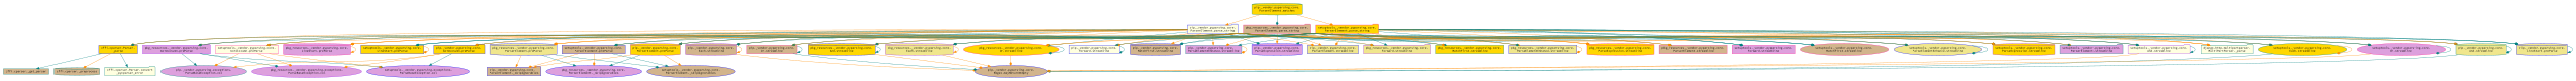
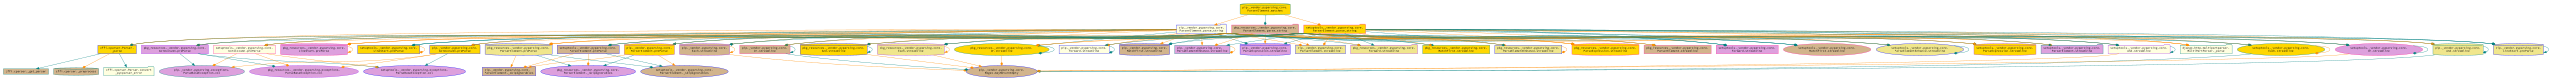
  digraph {
    fontname="Source Code Pro"
    rankdir=TB
    node [color=blue fillcolor=gold fontname="Source Code Pro" fontsize=10 shape=cylinder style=filled]
    edge [arrowhead=diamond color=darkorange fontname="Source Code Pro" fontsize=10 labelfontname=Helvetica labelfontsize=10 style=solid]
    n1 [color=teal fontcolor=black height=0.2 label="pip._vendor.pyparsing.core.\lParserElement.matches" width=0.4]
    n2 [fillcolor=lightyellow height=0.2 label="pip._vendor.pyparsing.core.\lParserElement.parse_string" shape=folder width=0.4]
    n3 [color=deeppink fillcolor=tan height=0.2 label="pkg_resources._vendor.pyparsing.core.\lParserElement.parse_string" shape=folder width=0.4]
    n4 [color=deeppink height=0.2 label="setuptools._vendor.pyparsing.core.\lParserElement.parse_string" shape=folder width=0.4]
    n5 [height=0.2 label="cffi.cparser.Parser.\l_parse" shape=box width=0.4]
    n6 [color=teal fillcolor=lightyellow height=0.2 label="django.http.multipartparser.\lMultiPartParser._parse" shape=folder width=0.4]
    n7 [height=0.2 label="pip._vendor.pyparsing.core.\lGoToColumn.preParse" shape=folder width=0.4]
    n8 [fillcolor=khaki height=0.2 label="pip._vendor.pyparsing.core.\lLineStart.preParse" width=0.4]
    n9 [color=purple height=0.2 label="pip._vendor.pyparsing.core.\lParserElement.preParse" width=0.4]
    n10 [color=purple fillcolor=plum height=0.2 label="pkg_resources._vendor.pyparsing.core.\lGoToColumn.preParse" shape=folder width=0.4]
    n11 [color=deeppink fillcolor=plum height=0.2 label="pkg_resources._vendor.pyparsing.core.\lLineStart.preParse" width=0.4]
    n12 [fillcolor=khaki height=0.2 label="pkg_resources._vendor.pyparsing.core.\lParserElement.preParse" width=0.4]
    n13 [color=deeppink fillcolor=lightyellow height=0.2 label="setuptools._vendor.pyparsing.core.\lGoToColumn.preParse" shape=box width=0.4]
    n14 [height=0.2 label="setuptools._vendor.pyparsing.core.\lLineStart.preParse" shape=box width=0.4]
    n15 [fillcolor=tan height=0.2 label="setuptools._vendor.pyparsing.core.\lParserElement.preParse" shape=box width=0.4]
    n16 [color=teal fillcolor=khaki height=0.2 label="pip._vendor.pyparsing.core.\lAnd.streamline" width=0.4]
    n17 [color=purple fillcolor=tan height=0.2 label="pip._vendor.pyparsing.core.\lEach.streamline" width=0.4]
    n18 [fillcolor=lightyellow height=0.2 label="pip._vendor.pyparsing.core.\lForward.streamline" shape=box width=0.4]
    n19 [fillcolor=tan height=0.2 label="pip._vendor.pyparsing.core.\lMatchFirst.streamline" width=0.4]
    n20 [color=deeppink fillcolor=tan height=0.2 label="pip._vendor.pyparsing.core.\lOr.streamline" shape=box width=0.4]
    n21 [color=teal fillcolor=plum height=0.2 label="pip._vendor.pyparsing.core.\lParseElementEnhance.streamline" shape=box width=0.4]
    n22 [fillcolor=plum height=0.2 label="pip._vendor.pyparsing.core.\lParseExpression.streamline" width=0.4]
    n23 [fillcolor=khaki height=0.2 label="pip._vendor.pyparsing.core.\lParserElement.streamline" shape=box width=0.4]
    n24 [height=0.2 label="pkg_resources._vendor.pyparsing.core.\lAnd.streamline" width=0.4]
    n25 [color=purple fillcolor=khaki height=0.2 label="pkg_resources._vendor.pyparsing.core.\lEach.streamline" width=0.4]
    n26 [color=purple fillcolor=khaki height=0.2 label="pkg_resources._vendor.pyparsing.core.\lForward.streamline" shape=folder width=0.4]
    n27 [color=teal height=0.2 label="pkg_resources._vendor.pyparsing.core.\lMatchFirst.streamline" shape=box width=0.4]
-   n28 [color=deeppink height=0.2 label="pkg_resources._vendor.pyparsing.core.\lOr.streamline" shape=ellipse width=0.4]
+   n28 [color=teal height=0.2 label="pkg_resources._vendor.pyparsing.core.\lOr.streamline" shape=ellipse width=0.4]
    n29 [fillcolor=khaki height=0.2 label="pkg_resources._vendor.pyparsing.core.\lParseElementEnhance.streamline" shape=box width=0.4]
    n30 [color=deeppink height=0.2 label="pkg_resources._vendor.pyparsing.core.\lParseExpression.streamline" width=0.4]
    n31 [color=deeppink fillcolor=tan height=0.2 label="pkg_resources._vendor.pyparsing.core.\lParserElement.streamline" shape=box width=0.4]
    n32 [color=purple fillcolor=lightyellow height=0.2 label="setuptools._vendor.pyparsing.core.\lAnd.streamline" shape=folder width=0.4]
    n33 [color=teal height=0.2 label="setuptools._vendor.pyparsing.core.\lEach.streamline" shape=ellipse width=0.4]
    n34 [color=deeppink fillcolor=plum height=0.2 label="setuptools._vendor.pyparsing.core.\lForward.streamline" shape=box width=0.4]
    n35 [color=deeppink fillcolor=tan height=0.2 label="setuptools._vendor.pyparsing.core.\lMatchFirst.streamline" shape=ellipse width=0.4]
    n36 [color=deeppink fillcolor=plum height=0.2 label="setuptools._vendor.pyparsing.core.\lOr.streamline" shape=ellipse width=0.4]
    n37 [fillcolor=khaki height=0.2 label="setuptools._vendor.pyparsing.core.\lParseElementEnhance.streamline" shape=ellipse width=0.4]
    n38 [color=purple height=0.2 label="setuptools._vendor.pyparsing.core.\lParseExpression.streamline" width=0.4]
    n39 [color=teal fillcolor=plum height=0.2 label="setuptools._vendor.pyparsing.core.\lParserElement.streamline" shape=folder width=0.4]
    n40 [color=teal fillcolor=tan height=0.2 label="cffi.cparser._get_parser" shape=box width=0.4]
    n41 [color=teal fillcolor=tan height=0.2 label="cffi.cparser._preprocess" width=0.4]
    n42 [color=teal fillcolor=lightyellow height=0.2 label="cffi.cparser.Parser.convert\l_pycparser_error" shape=folder width=0.4]
    n43 [color=teal fillcolor=plum height=0.2 label="pip._vendor.pyparsing.exceptions.\lParseBaseException.col" shape=ellipse width=0.4]
    n44 [color=purple fillcolor=plum height=0.2 label="pkg_resources._vendor.pyparsing.exceptions.\lParseBaseException.col" shape=ellipse width=0.4]
    n45 [fillcolor=plum height=0.2 label="setuptools._vendor.pyparsing.exceptions.\lParseBaseException.col" shape=ellipse width=0.4]
    n46 [fillcolor=tan height=0.2 label="pip._vendor.pyparsing.core.\lParserElement._skipIgnorables" shape=folder width=0.4]
    n47 [fillcolor=plum height=0.2 label="pkg_resources._vendor.pyparsing.core.\lParserElement._skipIgnorables" shape=ellipse width=0.4]
    n48 [fillcolor=tan height=0.2 label="setuptools._vendor.pyparsing.core.\lParserElement._skipIgnorables" shape=ellipse width=0.4]
    n49 [fillcolor=tan height=0.2 label="pip._vendor.pyparsing.core.\lRegex.mayReturnEmpty" shape=ellipse width=0.4]
    n1 -> n2 [arrowhead=normal]
    n1 -> n3 [color=teal]
    n1 -> n4
    n2 -> n5 [arrowhead=normal]
    n2 -> n6 [arrowhead=normal]
    n2 -> n7
    n2 -> n8 [arrowhead=normal color=teal]
    n2 -> n9 [arrowhead=normal color=teal]
    n2 -> n10 [color=teal]
    n2 -> n11
    n2 -> n12
    n2 -> n13 [arrowhead=normal]
    n2 -> n14 [arrowhead=normal color=teal]
    n2 -> n15 [arrowhead=normal]
    n2 -> n16 [arrowhead=normal]
    n2 -> n17 [color=teal]
    n2 -> n18
    n2 -> n19 [arrowhead=normal]
    n2 -> n20
    n2 -> n21 [arrowhead=normal]
    n2 -> n22 [color=teal]
    n2 -> n23
    n2 -> n24
    n2 -> n25
    n2 -> n26 [arrowhead=normal color=teal]
    n2 -> n27 [color=teal]
    n2 -> n28 [color=teal]
    n2 -> n29 [arrowhead=normal]
    n2 -> n30 [arrowhead=normal]
    n2 -> n31 [color=teal]
    n2 -> n32 [arrowhead=normal]
    n2 -> n33 [color=teal]
    n2 -> n34 [color=teal]
    n2 -> n35 [color=teal]
    n2 -> n36 [arrowhead=normal]
    n2 -> n37 [arrowhead=normal color=teal]
    n2 -> n38
    n2 -> n39
    n3 -> n5
    n3 -> n6 [arrowhead=normal]
    n3 -> n7 [arrowhead=normal color=teal]
    n3 -> n8 [color=teal]
    n3 -> n9 [arrowhead=normal]
    n3 -> n10 [arrowhead=normal]
    n3 -> n11
    n3 -> n12
    n3 -> n13 [arrowhead=normal color=teal]
    n3 -> n14 [color=teal]
    n3 -> n15 [color=teal]
    n3 -> n16 [color=teal]
    n3 -> n17 [arrowhead=normal]
    n3 -> n18 [arrowhead=normal]
    n3 -> n19 [color=teal]
    n3 -> n20 [arrowhead=normal]
    n3 -> n21
    n3 -> n22 [arrowhead=normal]
    n3 -> n23 [arrowhead=normal]
    n3 -> n24 [arrowhead=normal]
    n3 -> n25 [arrowhead=normal color=teal]
    n3 -> n26
    n3 -> n27 [arrowhead=normal color=teal]
    n3 -> n28 [arrowhead=normal]
    n3 -> n29 [arrowhead=normal]
    n3 -> n30
    n3 -> n31
    n3 -> n32 [arrowhead=normal color=teal]
    n3 -> n33 [arrowhead=normal]
    n3 -> n34 [color=teal]
    n3 -> n35 [arrowhead=normal color=teal]
    n3 -> n36 [color=teal]
    n3 -> n37 [arrowhead=normal]
    n3 -> n38 [color=teal]
    n3 -> n39
    n4 -> n5 [color=teal]
    n4 -> n6
    n4 -> n7
    n4 -> n8 [color=teal]
    n4 -> n9 [arrowhead=normal color=teal]
    n4 -> n10 [arrowhead=normal color=teal]
    n4 -> n11 [arrowhead=normal]
    n4 -> n12 [arrowhead=normal]
    n4 -> n13
    n4 -> n14 [arrowhead=normal color=teal]
    n4 -> n15 [arrowhead=normal color=teal]
    n4 -> n16 [arrowhead=normal]
    n4 -> n17 [color=teal]
    n4 -> n18 [arrowhead=normal color=teal]
    n4 -> n19 [arrowhead=normal color=teal]
    n4 -> n20 [arrowhead=normal color=teal]
    n4 -> n21 [arrowhead=normal color=teal]
    n4 -> n22 [arrowhead=normal color=teal]
    n4 -> n23
    n4 -> n24 [color=teal]
    n4 -> n25 [color=teal]
    n4 -> n26 [arrowhead=normal color=teal]
    n4 -> n27
    n4 -> n28
    n4 -> n29 [color=teal]
    n4 -> n30
    n4 -> n31 [arrowhead=normal]
    n4 -> n32 [color=teal]
    n4 -> n33 [arrowhead=normal color=teal]
    n4 -> n34 [color=teal]
    n4 -> n35 [color=teal]
    n4 -> n36 [arrowhead=normal color=teal]
    n4 -> n37 [color=teal]
    n4 -> n38
    n4 -> n39 [arrowhead=normal color=teal]
    n5 -> n40 [arrowhead=normal color=teal]
    n5 -> n41
    n5 -> n42 [arrowhead=normal color=teal]
    n7 -> n43 [arrowhead=normal]
    n7 -> n44
    n7 -> n45 [arrowhead=normal color=teal]
    n8 -> n8 [arrowhead=normal color=teal]
    n9 -> n46 [arrowhead=normal]
    n9 -> n47 [arrowhead=normal color=teal]
    n9 -> n48 [arrowhead=normal]
    n10 -> n43 [arrowhead=normal color=teal]
    n10 -> n44 [color=teal]
    n10 -> n45 [color=teal]
    n11 -> n11 [arrowhead=normal]
    n12 -> n46 [arrowhead=normal]
    n12 -> n47 [arrowhead=normal color=teal]
    n12 -> n48 [color=teal]
    n13 -> n43
    n13 -> n44
    n13 -> n45 [arrowhead=normal]
    n14 -> n14
    n15 -> n46
    n15 -> n47
    n15 -> n48 [arrowhead=normal color=teal]
    n16 -> n16 [color=teal]
    n16 -> n49 [arrowhead=normal color=teal]
    n17 -> n17 [arrowhead=normal]
    n17 -> n49
    n18 -> n18 [color=teal]
    n20 -> n20 [arrowhead=normal color=teal]
    n20 -> n49 [color=teal]
    n21 -> n21
    n24 -> n24 [arrowhead=normal color=teal]
    n24 -> n49
    n25 -> n25 [arrowhead=normal]
    n25 -> n49 [arrowhead=normal]
    n28 -> n28 [color=teal]
    n28 -> n49
    n29 -> n29
    n32 -> n32 [arrowhead=normal color=teal]
    n32 -> n49
    n33 -> n33
    n33 -> n49 [arrowhead=normal color=teal]
    n36 -> n36 [color=teal]
    n36 -> n49 [arrowhead=normal]
    n37 -> n37 [color=teal]
  }
